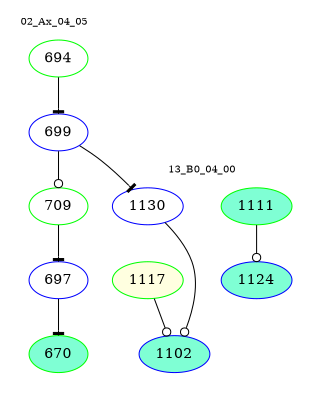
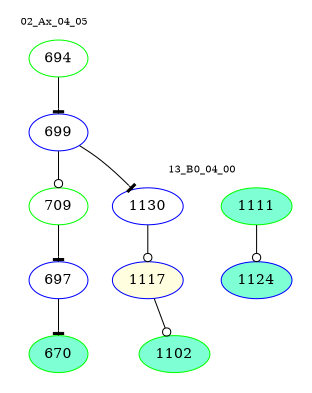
  digraph {
    node [color=green fillcolor=white style=filled]
    edge [arrowhead=tee color=black]
    n1 [label=694]
    n2 [color=blue label=699]
    n3 [label=709]
    n4 [color=blue label=697]
    n5 [fillcolor=aquamarine label=670]
    n6 [fillcolor=aquamarine label=1111]
    n7 [color=blue fillcolor=aquamarine label=1124]
    n8 [color=blue label=1130]
-   n9 [fillcolor=lightyellow label=1117]
-   n10 [color=blue fillcolor=aquamarine label=1102]
+   n9 [color=blue fillcolor=lightyellow label=1117]
+   n10 [fillcolor=aquamarine label=1102]
    subgraph cluster_1 {
      color=white
      fontsize=10
      label="02_Ax_04_05"
      n1
      n2
      n3
      n4
      n5
    }
    subgraph cluster_2 {
      color=white
      fontsize=10
      label="13_B0_04_00"
      n6
      n7
      n8
      n9
      n10
    }
    n1 -> n2
    n2 -> n3 [arrowhead=odot]
    n2 -> n8
    n3 -> n4
    n4 -> n5
    n6 -> n7 [arrowhead=odot]
-   n8 -> n10 [arrowhead=odot]
+   n8 -> n9 [arrowhead=odot]
    n9 -> n10 [arrowhead=odot]
  }
